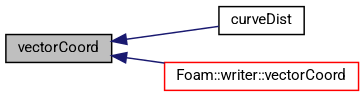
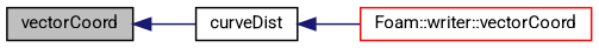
  digraph {
    fontname=Roboto
    rankdir=LR
    node [color=black fontname=Roboto fontsize=10 shape=record]
    edge [color=midnightblue dir=back fontname=Roboto fontsize=10 labelfontname=Helvetica labelfontsize=10 style=solid]
    n1 [fillcolor=grey75 fontcolor=black height=0.2 label=vectorCoord style=filled width=0.4]
    n2 [height=0.2 label=curveDist width=0.4]
    n3 [color=red height=0.2 label="Foam::writer::vectorCoord" width=0.4]
    n1 -> n2
-   n1 -> n3
+   n2 -> n3
  }
